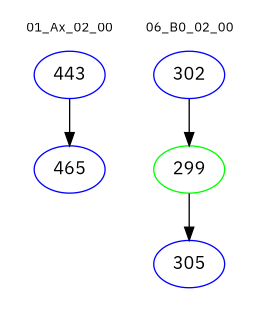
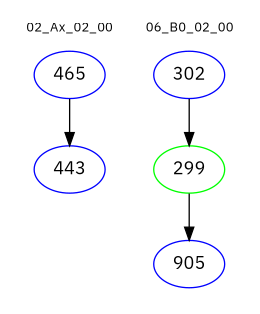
  digraph {
    fontname="IBM Plex Sans"
    node [color=blue fontname="IBM Plex Sans"]
    edge [color=black fontname="IBM Plex Sans"]
    n1 [label=443]
    n2 [label=465]
    n3 [label=302]
    n4 [color=green label=299]
-   n5 [label=305]
+   n5 [label=905]
    subgraph cluster_1 {
      color=white
      fontsize=10
-     label="01_Ax_02_00"
+     label="02_Ax_02_00"
      n1
      n2
    }
    subgraph cluster_2 {
      color=white
      fontsize=10
      label="06_B0_02_00"
      n3
      n4
      n5
    }
-   n1 -> n2
+   n2 -> n1
    n3 -> n4
    n4 -> n5
  }
